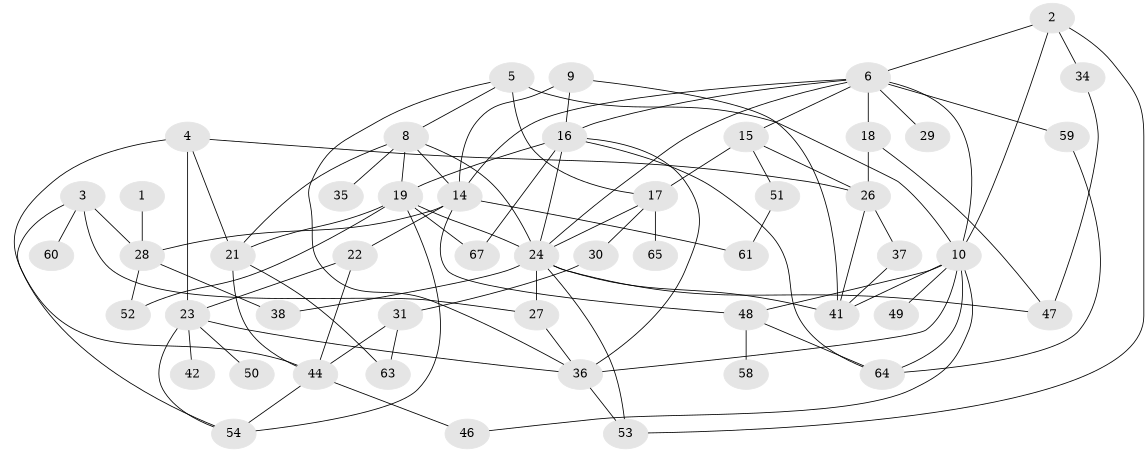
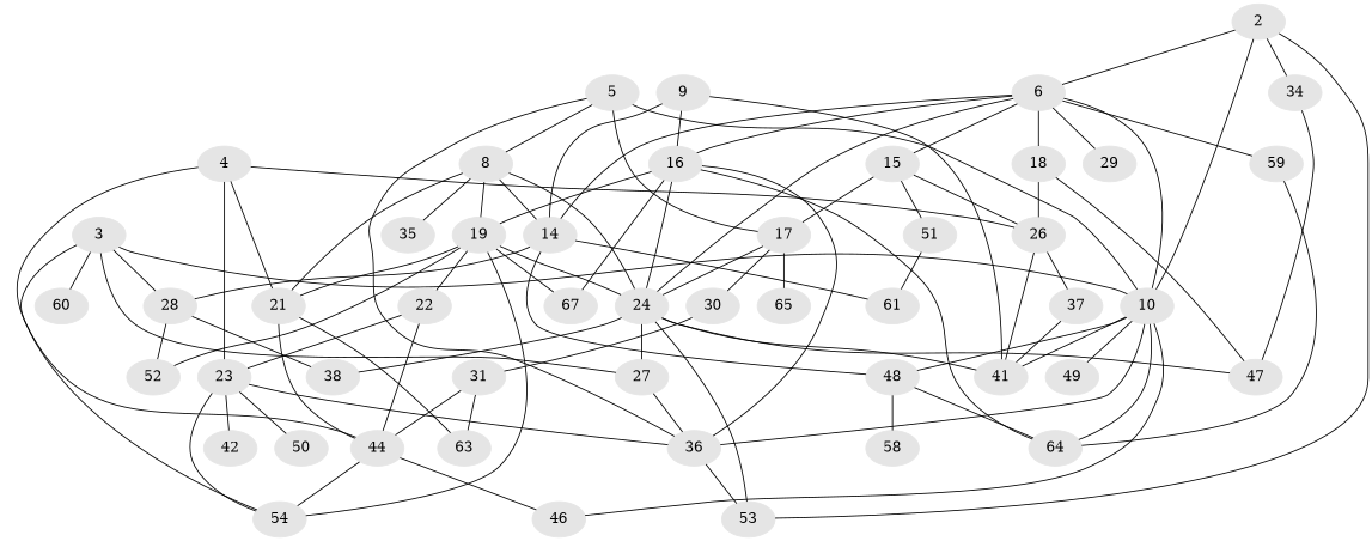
  graph {
    node [color=gray90 style=filled]
    edge [weight=1.0]
-   1
    28
    52
    38
    2
    6
    10
    34
    53
    14
    15
    16
    18
    24
    29
    59
    36
    41
    46
    49
    64
    48
    47
    3
    27
    54
    60
    4
    21
    23
    26
    44
    63
    42
    50
    37
    5
    8
    17
    19
    35
    30
    65
    22
    61
    51
    67
    9
    58
    31
-   1 -- 28
    28 -- 52
    28 -- 38
    2 -- 6
    2 -- 10
    2 -- 34
    2 -- 53
    6 -- 10
    6 -- 14
    6 -- 15
    6 -- 16
    6 -- 18
    6 -- 24 [weight=2.0]
    6 -- 29
    6 -- 59 [weight=2.0]
    10 -- 36 [weight=2.0]
    10 -- 41
    10 -- 46
    10 -- 49
    10 -- 64
    10 -- 48
    34 -- 47
    14 -- 28
    14 -- 48
-   14 -- 22
+   19 -- 22
    14 -- 61
    15 -- 26
    15 -- 17
    15 -- 51
    16 -- 24
    16 -- 36
    16 -- 64
    16 -- 19
    16 -- 67
    18 -- 47
    18 -- 26
    24 -- 38 [weight=2.0]
    24 -- 53
    24 -- 41
    24 -- 47
    24 -- 27
    59 -- 64
    36 -- 53
    48 -- 64
    48 -- 58
    3 -- 28
+   3 -- 10
    3 -- 27
    3 -- 54
    3 -- 60
    27 -- 36
    4 -- 21
    4 -- 23 [weight=2.0]
    4 -- 26
    4 -- 44
    21 -- 44
    21 -- 63
    23 -- 36
    23 -- 54
    23 -- 42
    23 -- 50
    26 -- 41
    26 -- 37 [weight=2.0]
    44 -- 46
    44 -- 54
    37 -- 41
    5 -- 10
    5 -- 36
    5 -- 8
    5 -- 17 [weight=2.0]
    8 -- 14
    8 -- 24
    8 -- 21
    8 -- 19
    8 -- 35
    17 -- 24
    17 -- 30
    17 -- 65
    19 -- 52
    19 -- 24
    19 -- 54
    19 -- 21 [weight=2.0]
    19 -- 67
    30 -- 31
    22 -- 23
    22 -- 44
    51 -- 61
    9 -- 14
    9 -- 16
    9 -- 41
    31 -- 44
    31 -- 63
  }
